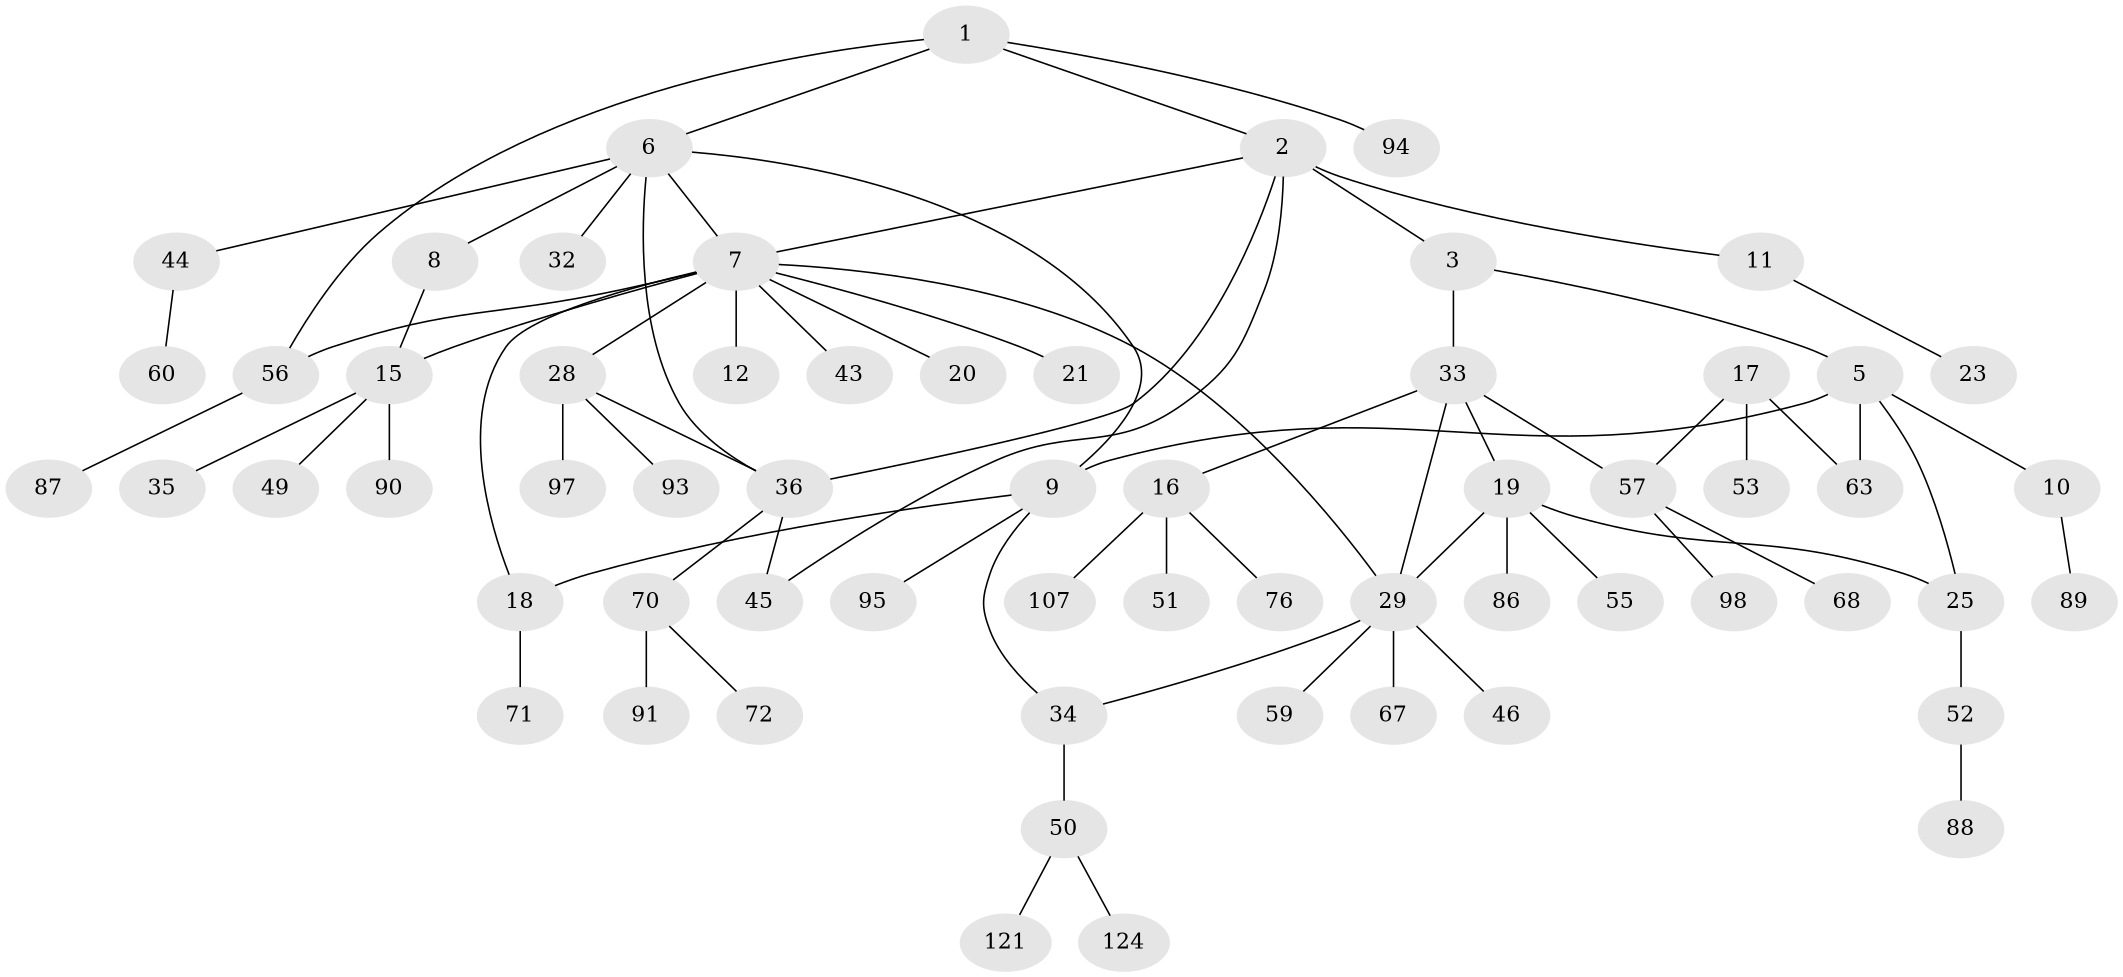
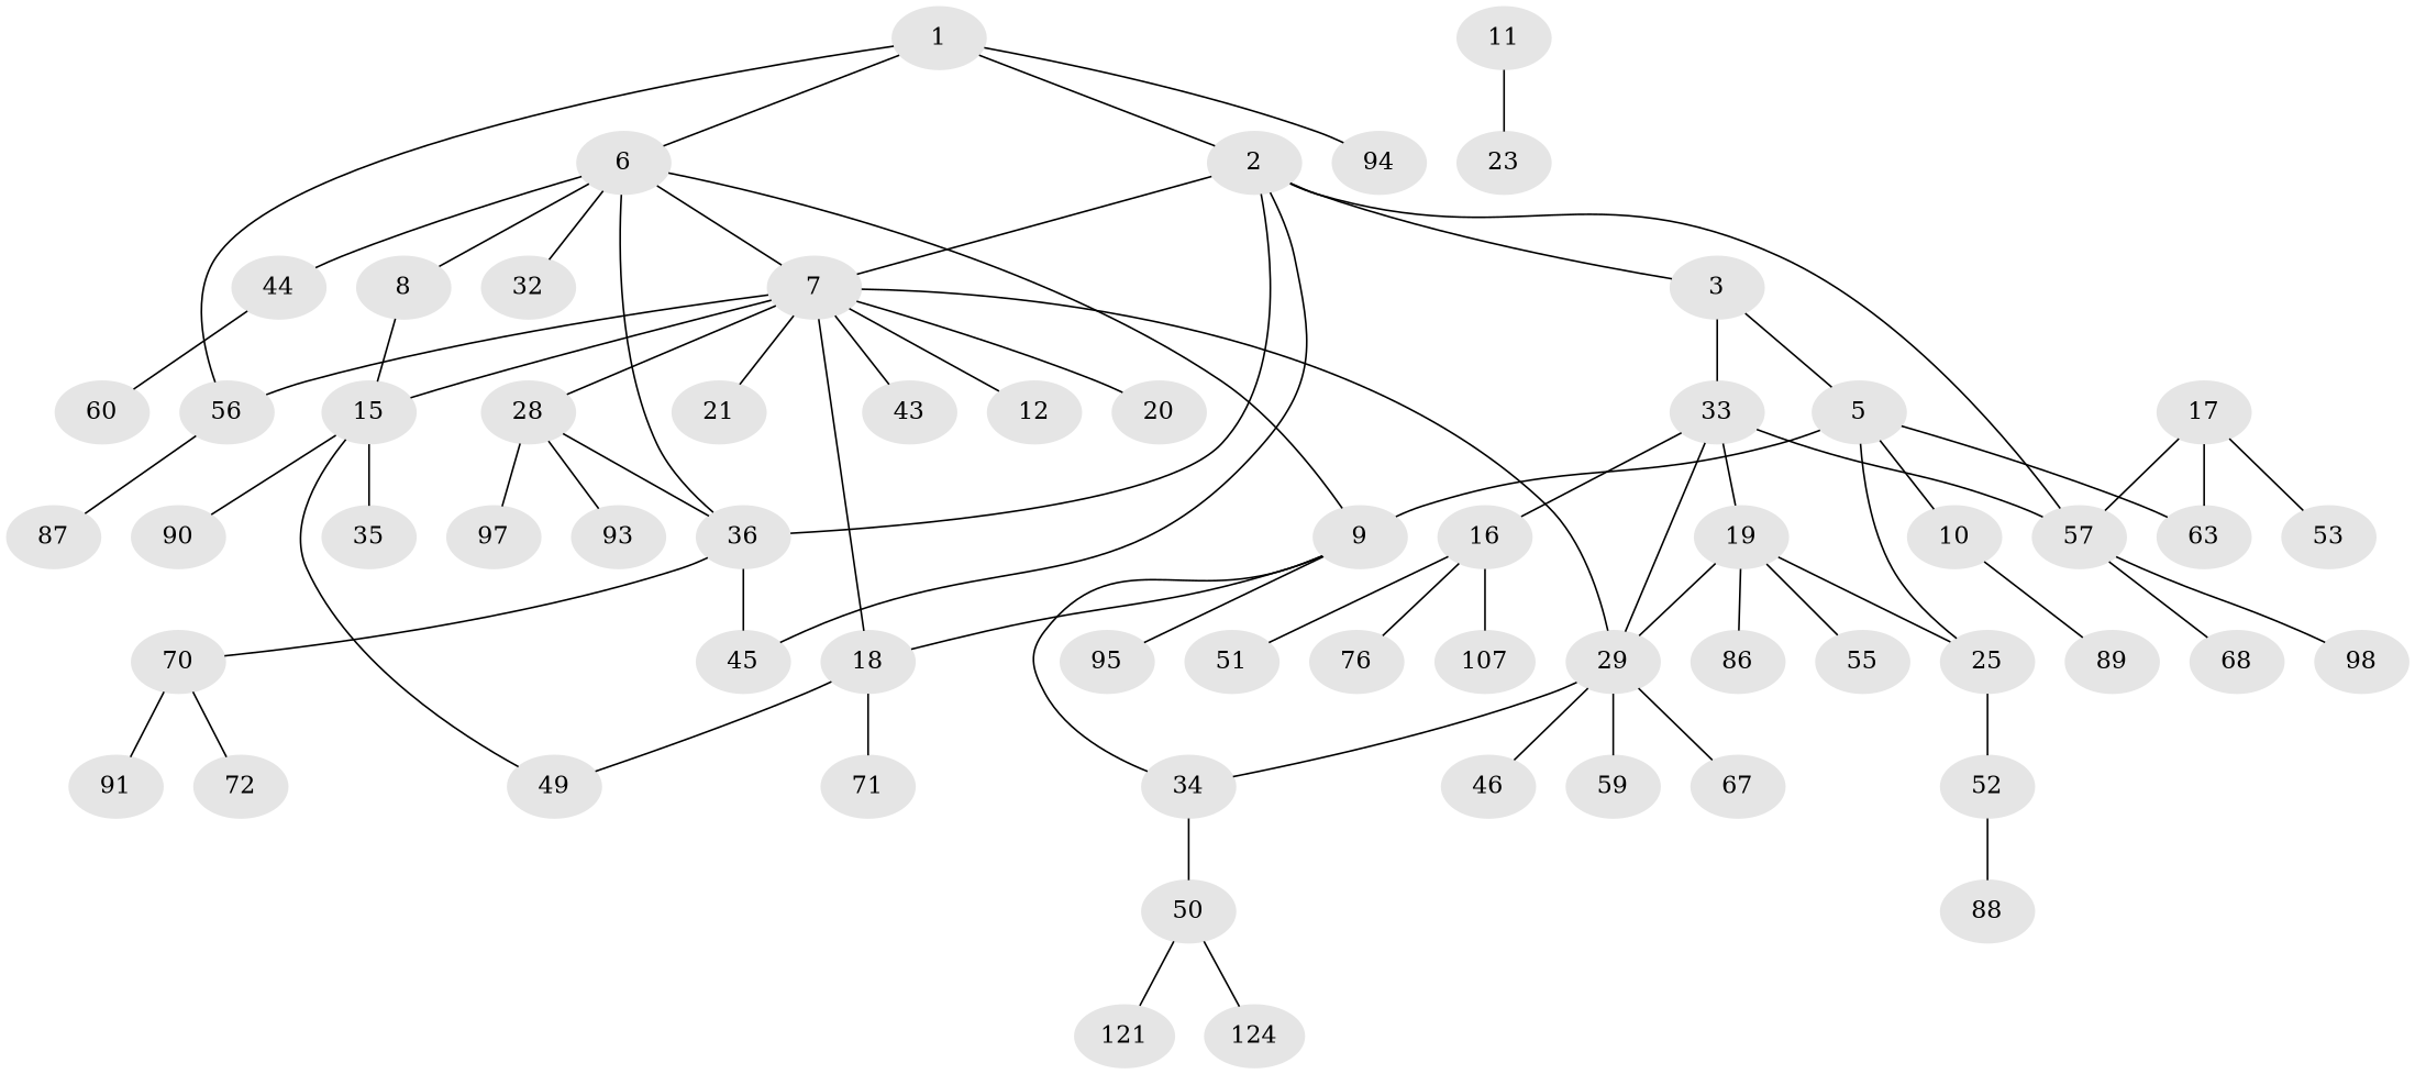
  graph {
    node [color=gray90 style=filled]
    1 [super="+75+14"]
    2 [super="+4+102"]
    6 [super="+48"]
    56 [super="+62"]
    94 [super="+126"]
    3
    7 [super="+120+99+33+79+64+47+26+22"]
    11 [super="+96"]
    36 [super="+104+38"]
    45
    9
    8 [super="+54"]
    32
    44
    17 [super="+42+66+24"]
    63 [super="+85"]
    57 [super="+74+73"]
    53 [super="+113+61"]
    87
    5
    n21 [label=33]
    12
    15 [super="+31"]
    18 [super="+37+40"]
    20
    21 [super="+118+27"]
    28 [super="+115+80"]
    29 [super="+39+103+30"]
    43
    23 [super="+92"]
    70 [super="+123"]
    10
    25 [super="+112"]
    16
    19 [super="+84+83"]
    34 [super="+81"]
    95
    89
    52
    60
    35
    49
    90
    71 [super="+111"]
    93 [super="+109"]
    97
    46
    59
    67
    50
    51
    76
    107
    55
    86
    68
    98
    88 [super="+114"]
    121
    124
    72
    91 [super="+122"]
    1 -- 2
    1 -- 6
    1 -- 56
    1 -- 94
    2 -- 3
    2 -- 7
-   2 -- 11
+   2 -- 57
    2 -- 36
    2 -- 45
    6 -- 7
    6 -- 36
    6 -- 9
    6 -- 8
    6 -- 32
    6 -- 44
    56 -- 87
    3 -- 5
    3 -- n21
    7 -- 56
    7 -- 12
    7 -- 15
    7 -- 18
    7 -- 20
    7 -- 21
    7 -- 28
    7 -- 29
    7 -- 43
    11 -- 23
    36 -- 45
    36 -- 70
    9 -- 18
    9 -- 34
    9 -- 95
    8 -- 15
    44 -- 60
    17 -- 63
    17 -- 57
    17 -- 53
    57 -- 68
    57 -- 98
    5 -- 9
    5 -- 63
    5 -- 10
    5 -- 25
    n21 -- 57
    n21 -- 29
    n21 -- 16
    n21 -- 19
    15 -- 35
    15 -- 49
    15 -- 90
+   18 -- 49
    18 -- 71
    28 -- 36
    28 -- 93
    28 -- 97
    29 -- 34
    29 -- 46
    29 -- 59
    29 -- 67
    70 -- 72
    70 -- 91
    10 -- 89
    25 -- 52
    16 -- 51
    16 -- 76
    16 -- 107
    19 -- 29
    19 -- 25
    19 -- 55
    19 -- 86
    34 -- 50
    52 -- 88
    50 -- 121
    50 -- 124
  }
